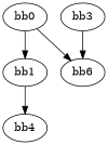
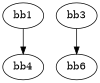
  digraph {
-   n1 [label="bb0\l"]
    n2 [label="bb1\l"]
    n3 [label="bb6\l"]
    n4 [label="bb4\l"]
    n5 [label="bb3\l"]
-   n1 -> n2
-   n1 -> n3
    n2 -> n4
    n5 -> n3
  }
